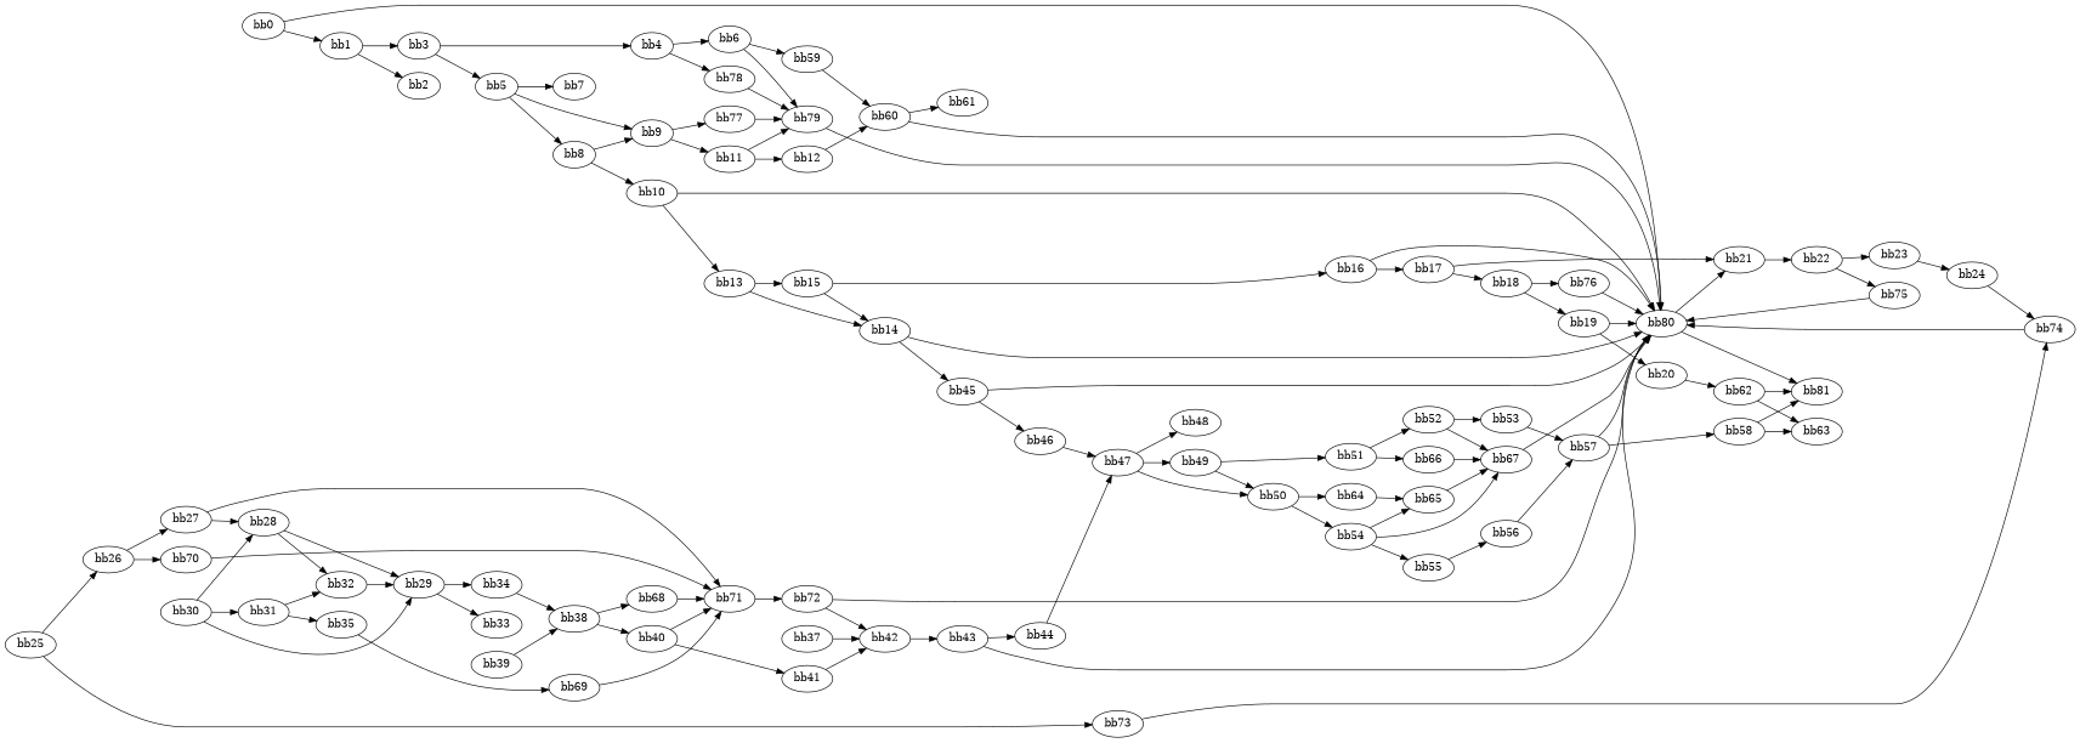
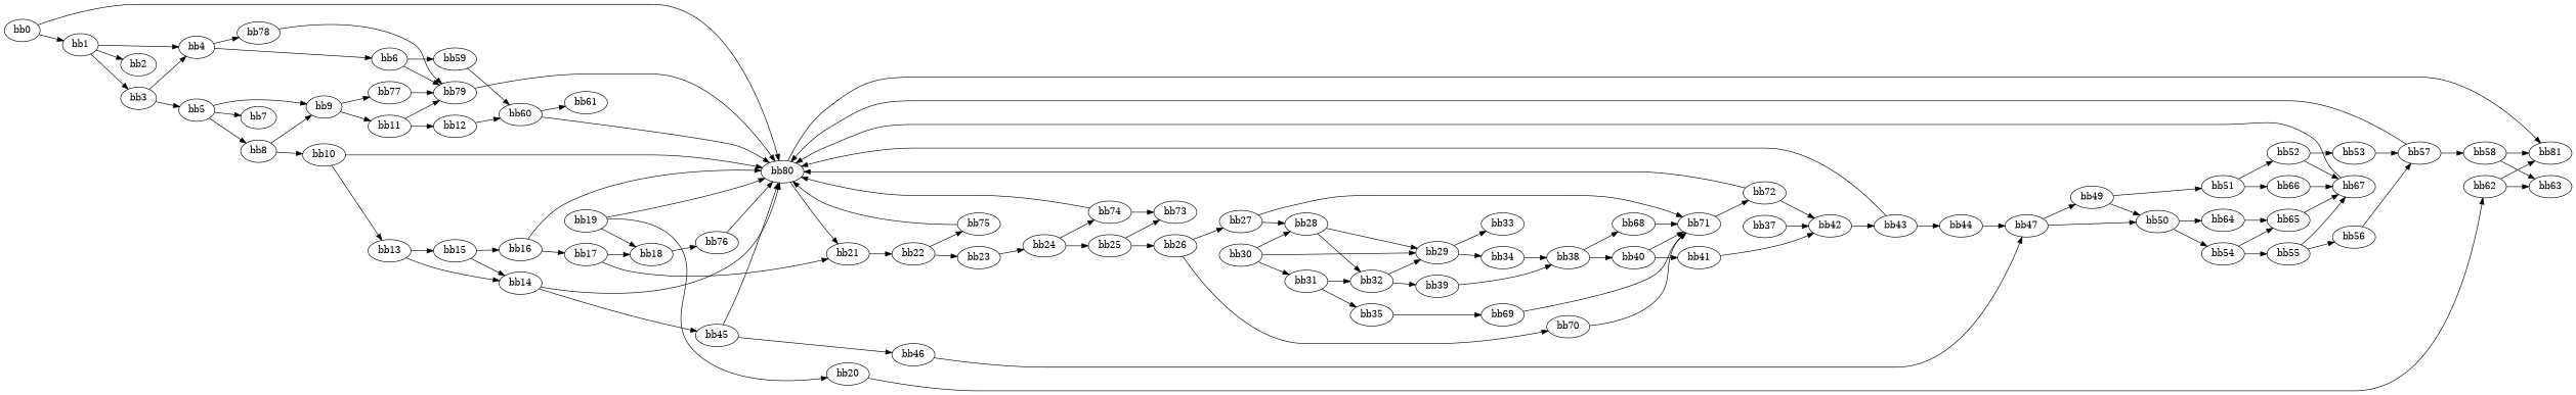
  digraph {
    rankdir=LR
    n1 [label="bb0\l"]
    n2 [label="bb1\l"]
    n3 [label="bb80\l"]
    n4 [label="bb2\l"]
    n5 [label="bb3\l"]
    n6 [label="bb4\l"]
    n7 [label="bb21\l"]
    n8 [label="bb81\l"]
    n9 [label="bb5\l"]
    n10 [label="bb6\l"]
    n11 [label="bb78\l"]
    n12 [label="bb7\l"]
    n13 [label="bb8\l"]
    n14 [label="bb9\l"]
    n15 [label="bb59\l"]
    n16 [label="bb79\l"]
    n17 [label="bb10\l"]
    n18 [label="bb11\l"]
    n19 [label="bb77\l"]
    n20 [label="bb60\l"]
    n21 [label="bb13\l"]
    n22 [label="bb12\l"]
    n23 [label="bb14\l"]
    n24 [label="bb15\l"]
    n25 [label="bb61\l"]
    n26 [label="bb45\l"]
    n27 [label="bb16\l"]
    n28 [label="bb46\l"]
    n29 [label="bb17\l"]
    n30 [label="bb18\l"]
    n31 [label="bb19\l"]
    n32 [label="bb76\l"]
    n33 [label="bb22\l"]
    n34 [label="bb20\l"]
    n35 [label="bb62\l"]
    n36 [label="bb63\l"]
    n37 [label="bb23\l"]
    n38 [label="bb75\l"]
    n39 [label="bb24\l"]
    n40 [label="bb25\l"]
    n41 [label="bb74\l"]
    n42 [label="bb26\l"]
    n43 [label="bb73\l"]
    n44 [label="bb27\l"]
    n45 [label="bb70\l"]
    n46 [label="bb28\l"]
    n47 [label="bb71\l"]
    n48 [label="bb29\l"]
    n49 [label="bb32\l"]
    n50 [label="bb72\l"]
    n51 [label="bb33\l"]
    n52 [label="bb34\l"]
    n53 [label="bb30\l"]
    n54 [label="bb31\l"]
    n55 [label="bb39\l"]
    n56 [label="bb38\l"]
    n57 [label="bb35\l"]
    n58 [label="bb69\l"]
    n59 [label="bb40\l"]
    n60 [label="bb68\l"]
    n61 [label="bb37\l"]
    n62 [label="bb42\l"]
    n63 [label="bb43\l"]
    n64 [label="bb41\l"]
    n65 [label="bb44\l"]
    n66 [label="bb47\l"]
-   n67 [label="bb48\l"]
    n68 [label="bb49\l"]
    n69 [label="bb50\l"]
    n70 [label="bb51\l"]
    n71 [label="bb54\l"]
    n72 [label="bb64\l"]
    n73 [label="bb52\l"]
    n74 [label="bb66\l"]
    n75 [label="bb55\l"]
    n76 [label="bb65\l"]
    n77 [label="bb53\l"]
    n78 [label="bb67\l"]
    n79 [label="bb57\l"]
    n80 [label="bb58\l"]
    n81 [label="bb56\l"]
    n1 -> n2
    n1 -> n3
    n2 -> n4
    n2 -> n5
+   n2 -> n6
    n3 -> n7
    n3 -> n8
    n5 -> n6
    n5 -> n9
    n6 -> n10
    n6 -> n11
    n7 -> n33
    n9 -> n12
    n9 -> n13
    n9 -> n14
    n10 -> n15
    n10 -> n16
    n11 -> n16
    n13 -> n14
    n13 -> n17
    n14 -> n18
    n14 -> n19
    n15 -> n20
    n16 -> n3
    n17 -> n3
    n17 -> n21
    n18 -> n16
    n18 -> n22
    n19 -> n16
    n20 -> n3
    n20 -> n25
    n21 -> n23
    n21 -> n24
    n22 -> n20
    n23 -> n3
    n23 -> n26
    n24 -> n23
    n24 -> n27
    n26 -> n3
    n26 -> n28
    n27 -> n3
    n27 -> n29
    n28 -> n66
    n29 -> n7
    n29 -> n30
-   n30 -> n31
+   n31 -> n30
    n30 -> n32
    n31 -> n3
    n31 -> n34
    n32 -> n3
    n33 -> n37
    n33 -> n38
    n34 -> n35
    n35 -> n8
    n35 -> n36
    n37 -> n39
    n38 -> n3
+   n39 -> n40
    n39 -> n41
    n40 -> n42
    n40 -> n43
    n41 -> n3
    n42 -> n44
    n42 -> n45
-   n43 -> n41
+   n41 -> n43
    n44 -> n46
    n44 -> n47
    n45 -> n47
    n46 -> n48
    n46 -> n49
    n47 -> n50
    n48 -> n51
    n48 -> n52
    n49 -> n48
+   n49 -> n55
    n50 -> n3
    n50 -> n62
    n52 -> n56
    n53 -> n46
    n53 -> n48
    n53 -> n54
    n54 -> n49
    n54 -> n57
    n55 -> n56
    n56 -> n59
    n56 -> n60
    n57 -> n58
    n58 -> n47
    n59 -> n47
    n59 -> n64
    n60 -> n47
    n61 -> n62
    n62 -> n63
    n63 -> n3
    n63 -> n65
    n64 -> n62
    n65 -> n66
-   n66 -> n67
    n66 -> n68
    n66 -> n69
    n68 -> n69
    n68 -> n70
    n69 -> n71
    n69 -> n72
    n70 -> n73
    n70 -> n74
    n71 -> n75
    n71 -> n76
    n72 -> n76
    n73 -> n77
    n73 -> n78
    n74 -> n78
-   n71 -> n78
+   n75 -> n78
    n75 -> n81
    n76 -> n78
    n77 -> n79
    n78 -> n3
    n79 -> n3
    n79 -> n80
    n80 -> n8
    n80 -> n36
    n81 -> n79
  }
